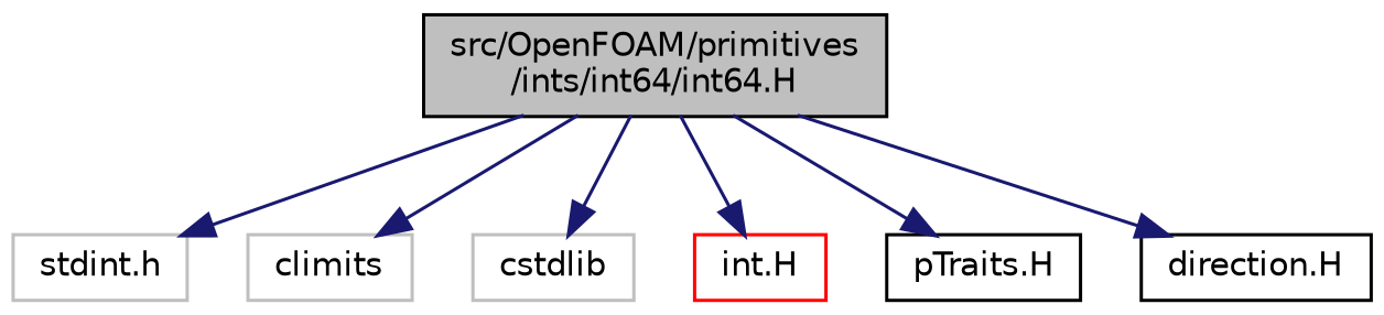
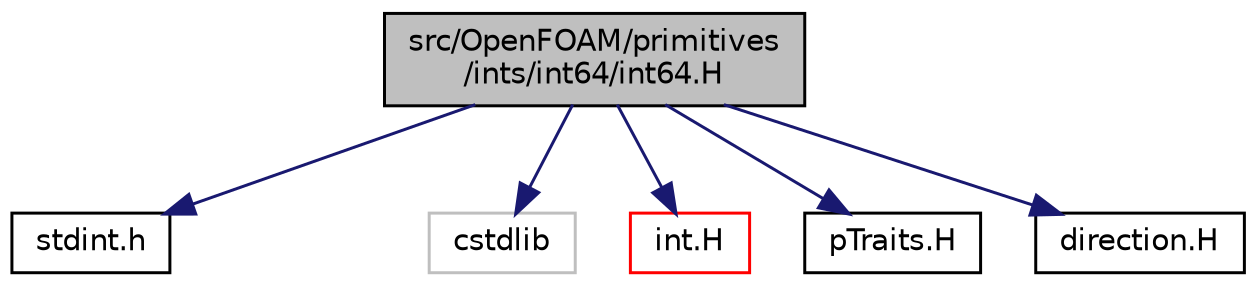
  digraph {
    fontname="DejaVu Sans"
    node [color=black fontname="DejaVu Sans" fontsize=10 shape=record]
    edge [color=midnightblue fontname="DejaVu Sans" fontsize=10 labelfontname=Helvetica labelfontsize=10 style=solid]
    n1 [fillcolor=grey75 fontcolor=black height=0.2 label="src/OpenFOAM/primitives\l/ints/int64/int64.H" style=filled width=0.4]
-   n2 [color=grey75 height=0.2 label="stdint.h" width=0.4]
-   n3 [color=grey75 height=0.2 label=climits width=0.4]
+   n2 [height=0.2 label="stdint.h" width=0.4]
    n4 [color=grey75 height=0.2 label=cstdlib width=0.4]
    n5 [color=red height=0.2 label="int.H" width=0.4]
    n6 [height=0.2 label="pTraits.H" width=0.4]
    n7 [height=0.2 label="direction.H" width=0.4]
    n1 -> n2
-   n1 -> n3
    n1 -> n4
    n1 -> n5
    n1 -> n6
    n1 -> n7
  }
